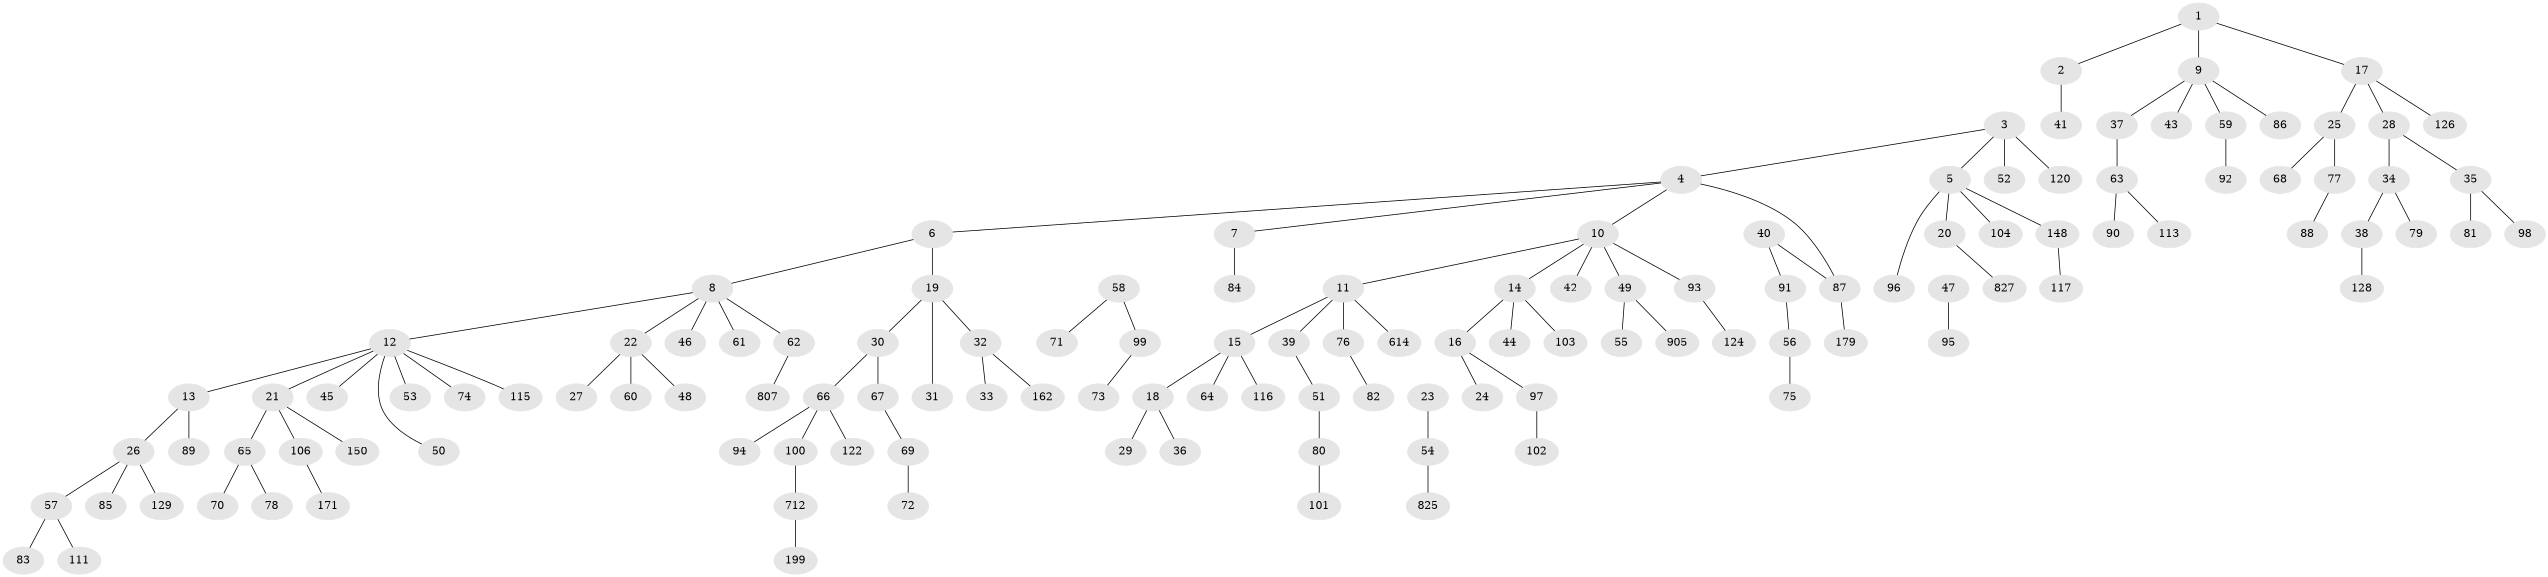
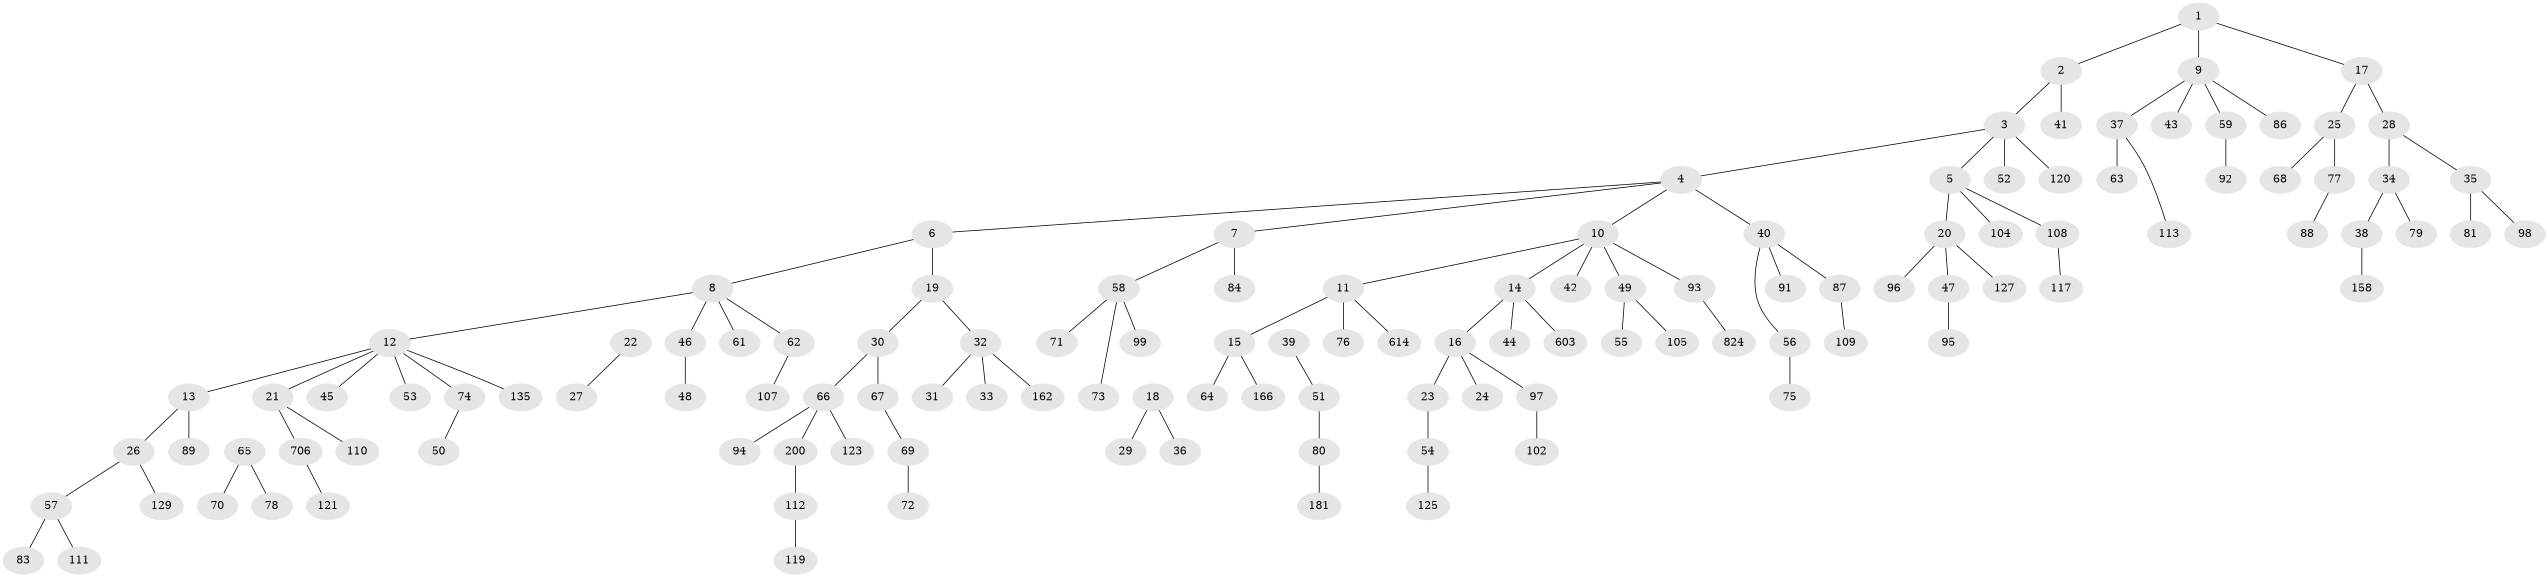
  graph {
    node [color=gray90 style=filled]
    1
    2
    9
    17
    3
    41
    37
    43
    59
    86
    25
    28
-   126
    4
    5
    52
    120
    6
    7
    10
    40
    20
    96
    104
-   108 [label=148]
+   108
    8
    19
    58
    84
    11
    14
    42
    49
    93
    56
    87
    91
    47
-   127 [label=827]
+   127
    117
    12
    22
    46
    61
    62
    30
    31
    32
    71
    73
    99
    13
    21
    45
    50
    53
    74
-   115
+   115 [label=135]
    27
    48
-   60
-   107 [label=807]
+   107
    63
    92
    15
    39
    76
    n68 [label=614]
    16
    44
-   103
+   103 [label=603]
    55
-   105 [label=905]
-   124
+   105
+   124 [label=824]
    18
    64
-   116
+   116 [label=166]
    51
-   82
    26
    89
    65
-   106
-   110 [label=150]
+   106 [label=706]
+   110
    57
-   85
    129
    23
    24
    97
    29
    36
    54
    102
    68
    77
    34
    35
    66
    67
    33
    n102 [label=162]
    95
    70
    78
-   121 [label=171]
-   125 [label=825]
+   121
+   125
    88
    83
    111
    38
    79
    81
    98
    94
-   100
-   123 [label=122]
+   100 [label=200]
+   123
    69
-   128
-   90
+   128 [label=158]
    113
    80
    75
-   109 [label=179]
-   101
-   112 [label=712]
+   109
+   101 [label=181]
+   112
    72
-   119 [label=199]
+   119
    1 -- 2
    1 -- 9
    1 -- 17
+   2 -- 3
    2 -- 41
    9 -- 37
    9 -- 43
    9 -- 59
    9 -- 86
    17 -- 25
    17 -- 28
-   17 -- 126
    3 -- 4
    3 -- 5
    3 -- 52
    3 -- 120
    37 -- 63
    59 -- 92
    25 -- 68
    25 -- 77
    28 -- 34
    28 -- 35
    4 -- 6
    4 -- 7
    4 -- 10
-   4 -- 87
+   4 -- 40
    5 -- 20
-   5 -- 96
+   20 -- 96
    5 -- 104
    5 -- 108
    6 -- 8
    6 -- 19
+   7 -- 58
    7 -- 84
    10 -- 11
    10 -- 14
    10 -- 42
    10 -- 49
    10 -- 93
-   91 -- 56
+   40 -- 56
    40 -- 87
    40 -- 91
+   20 -- 47
    20 -- 127
    108 -- 117
    8 -- 12
-   8 -- 22
    8 -- 46
    8 -- 61
    8 -- 62
    19 -- 30
-   19 -- 31
+   32 -- 31
    19 -- 32
    58 -- 71
-   99 -- 73
+   58 -- 73
    58 -- 99
    11 -- 15
-   11 -- 39
    11 -- 76
    11 -- n68
    14 -- 16
    14 -- 44
    14 -- 103
    49 -- 55
    49 -- 105
    93 -- 124
    56 -- 75
    87 -- 109
    47 -- 95
    12 -- 13
    12 -- 21
    12 -- 45
-   12 -- 50
+   74 -- 50
    12 -- 53
    12 -- 74
    12 -- 115
    22 -- 27
-   22 -- 48
-   22 -- 60
+   46 -- 48
    62 -- 107
    30 -- 66
    30 -- 67
    32 -- 33
    32 -- n102
    13 -- 26
    13 -- 89
-   21 -- 65
    21 -- 106
    21 -- 110
-   63 -- 90
-   63 -- 113
-   15 -- 18
+   37 -- 113
    15 -- 64
    15 -- 116
    39 -- 51
-   76 -- 82
+   16 -- 23
    16 -- 24
    16 -- 97
    18 -- 29
    18 -- 36
    51 -- 80
    26 -- 57
-   26 -- 85
    26 -- 129
    65 -- 70
    65 -- 78
    106 -- 121
    57 -- 83
    57 -- 111
    23 -- 54
    97 -- 102
    54 -- 125
    77 -- 88
    34 -- 38
    34 -- 79
    35 -- 81
    35 -- 98
    66 -- 94
    66 -- 100
    66 -- 123
    67 -- 69
    38 -- 128
    100 -- 112
    69 -- 72
    80 -- 101
    112 -- 119
  }
